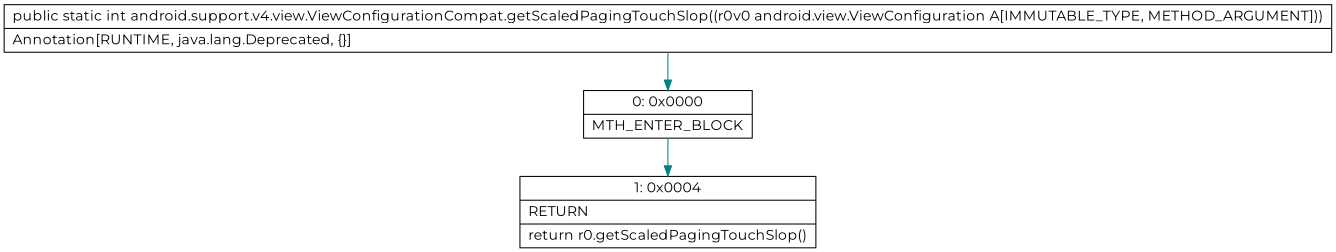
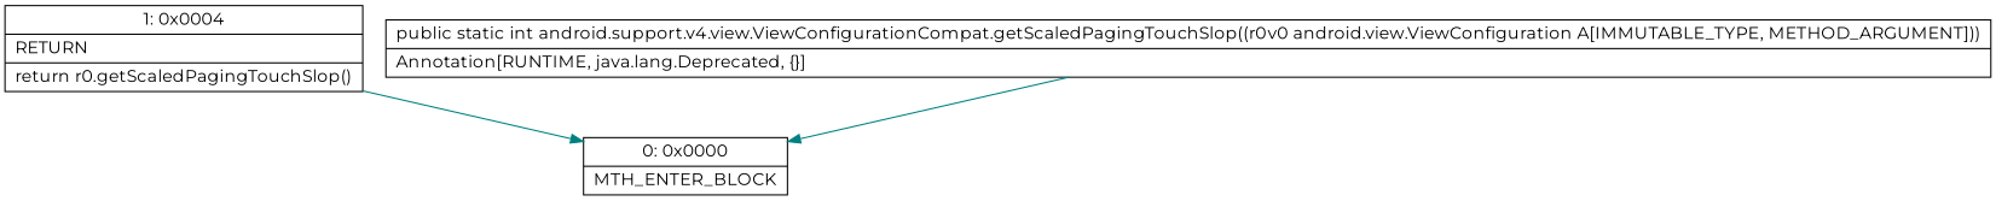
  digraph {
    fontname=Montserrat
    node [shape=record fontname=Montserrat]
    edge [color=teal fontname=Montserrat]
    n1 [label="{0\:\ 0x0000|MTH_ENTER_BLOCK\l}"]
    n2 [label="{1\:\ 0x0004|RETURN\l|return r0.getScaledPagingTouchSlop()\l}"]
    n3 [label="{public static int android.support.v4.view.ViewConfigurationCompat.getScaledPagingTouchSlop((r0v0 android.view.ViewConfiguration A[IMMUTABLE_TYPE, METHOD_ARGUMENT]))  | Annotation[RUNTIME, java.lang.Deprecated, \{\}]\l}"]
-   n1 -> n2
+   n2 -> n1
    n3 -> n1
  }
